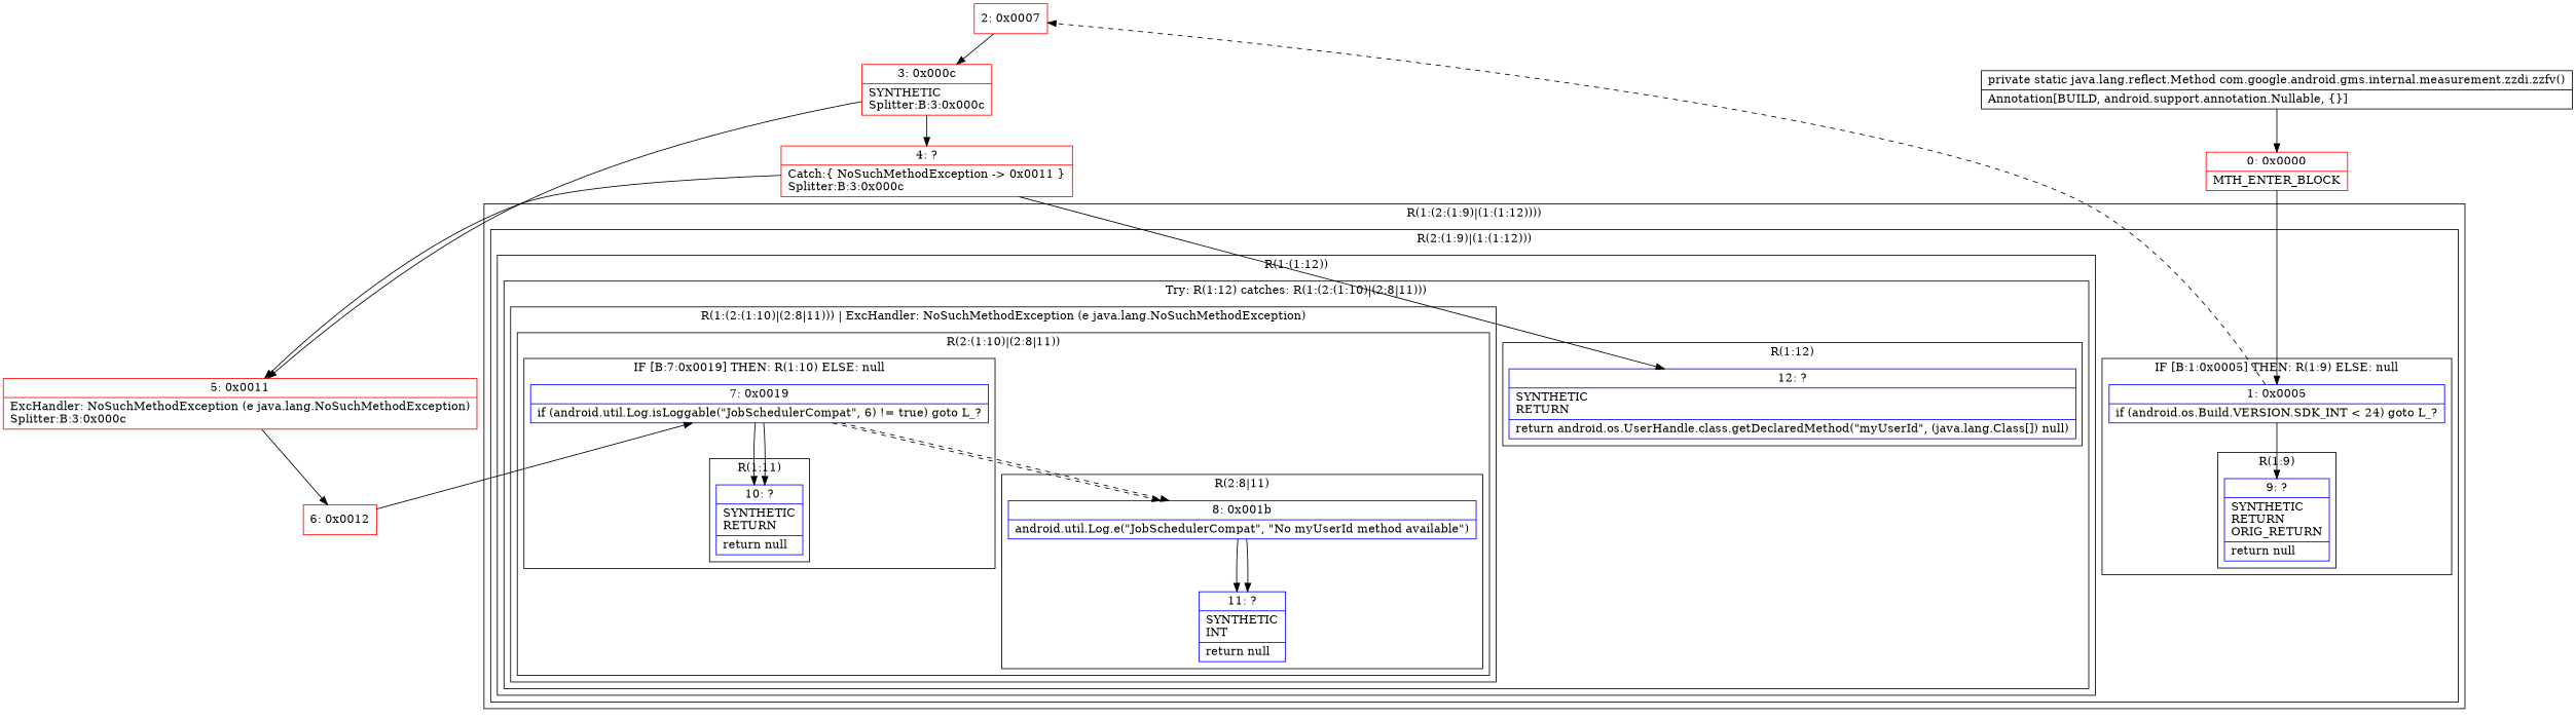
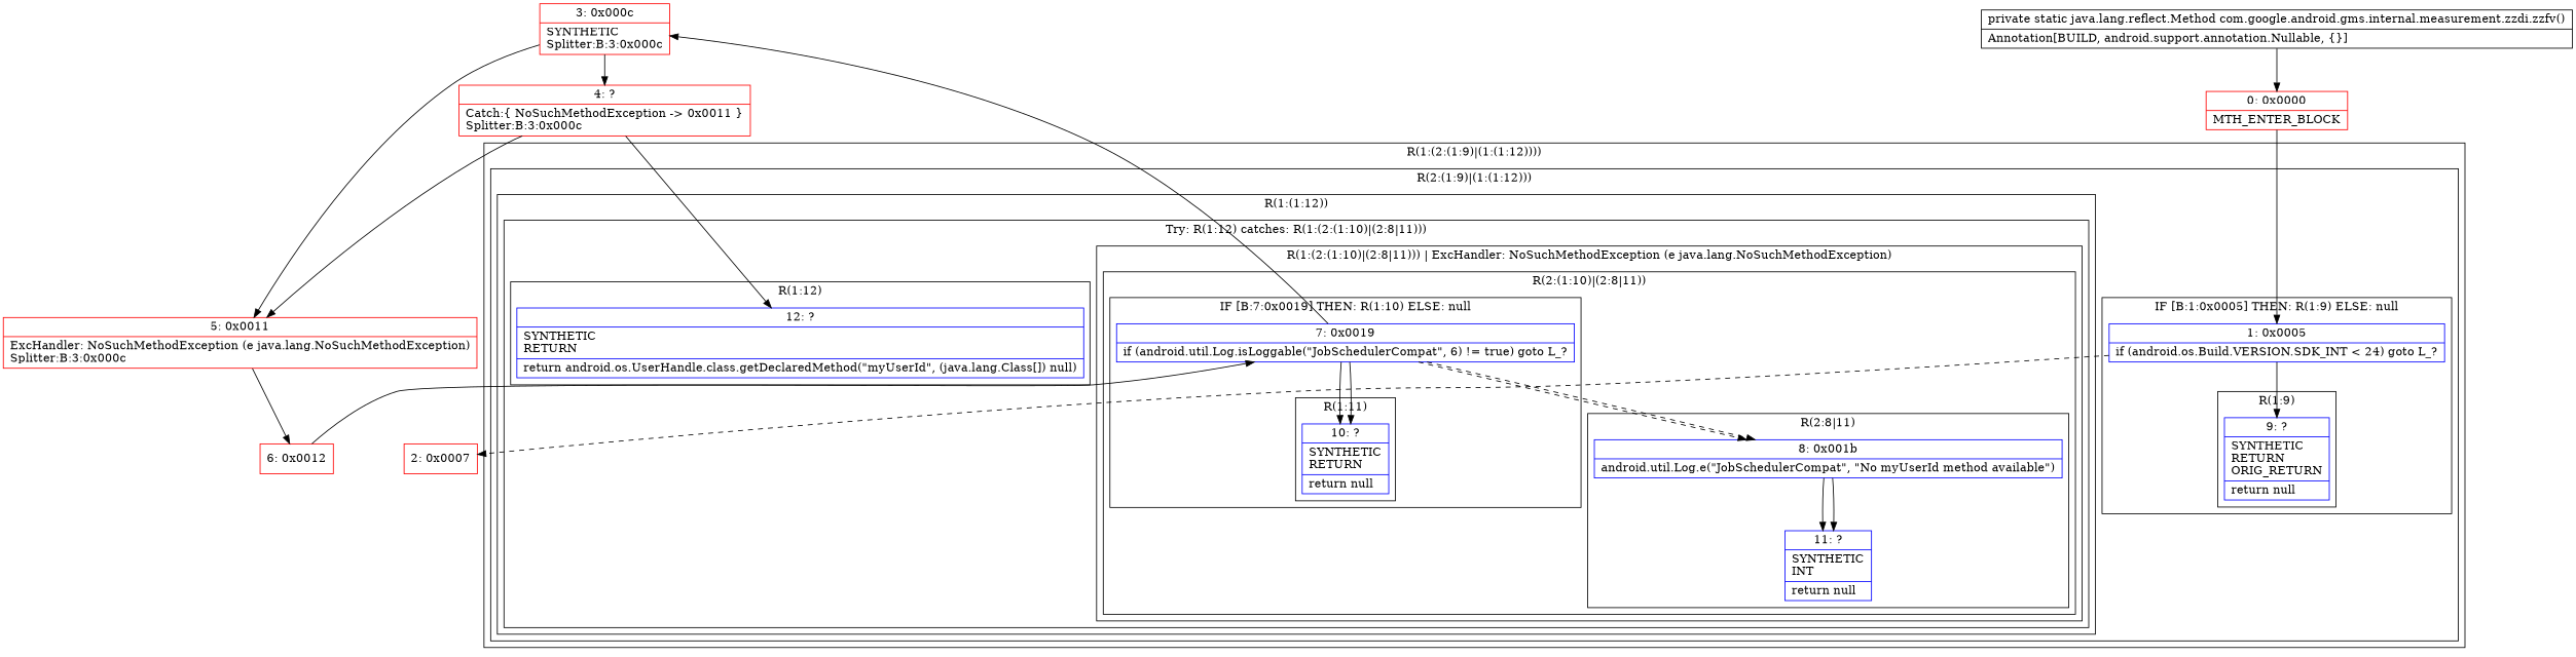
  digraph {
    node [color=blue shape=record]
    n1 [label="{9\:\ ?|SYNTHETIC\lRETURN\lORIG_RETURN\l|return null\l}"]
    n2 [label="{1\:\ 0x0005|if (android.os.Build.VERSION.SDK_INT \< 24) goto L_?\l}"]
    n3 [label="{12\:\ ?|SYNTHETIC\lRETURN\l|return android.os.UserHandle.class.getDeclaredMethod(\"myUserId\", (java.lang.Class[]) null)\l}"]
    n4 [label="{10\:\ ?|SYNTHETIC\lRETURN\l|return null\l}"]
    n5 [label="{7\:\ 0x0019|if (android.util.Log.isLoggable(\"JobSchedulerCompat\", 6) != true) goto L_?\l}"]
    n6 [label="{8\:\ 0x001b|android.util.Log.e(\"JobSchedulerCompat\", \"No myUserId method available\")\l}"]
    n7 [label="{11\:\ ?|SYNTHETIC\lINT\l|return null\l}"]
    n8 [color=red label="{2\:\ 0x0007}"]
    n9 [color=red label="{3\:\ 0x000c|SYNTHETIC\lSplitter:B:3:0x000c\l}"]
    n10 [color=red label="{0\:\ 0x0000|MTH_ENTER_BLOCK\l}"]
    n11 [color=red label="{4\:\ ?|Catch:\{ NoSuchMethodException \-\> 0x0011 \}\lSplitter:B:3:0x000c\l}"]
    n12 [color=red label="{5\:\ 0x0011|ExcHandler: NoSuchMethodException (e java.lang.NoSuchMethodException)\lSplitter:B:3:0x000c\l}"]
    n13 [color=red label="{6\:\ 0x0012}"]
    n14 [label="{private static java.lang.reflect.Method com.google.android.gms.internal.measurement.zzdi.zzfv()  | Annotation[BUILD, android.support.annotation.Nullable, \{\}]\l}" color=""]
    subgraph cluster_1 {
      label="R(1:(2:(1:9)|(1:(1:12))))"
      subgraph cluster_2 {
        label="R(2:(1:9)|(1:(1:12)))"
        subgraph cluster_3 {
          label="IF [B:1:0x0005] THEN: R(1:9) ELSE: null"
          n2
          subgraph cluster_4 {
            label="R(1:9)"
            n1
          }
        }
        subgraph cluster_5 {
          label="R(1:(1:12))"
          subgraph cluster_6 {
            label="Try: R(1:12) catches: R(1:(2:(1:10)|(2:8|11)))"
            subgraph cluster_7 {
              label="R(1:12)"
              n3
            }
            subgraph cluster_8 {
              label="R(1:(2:(1:10)|(2:8|11))) | ExcHandler: NoSuchMethodException (e java.lang.NoSuchMethodException)\l"
              subgraph cluster_9 {
                label="R(2:(1:10)|(2:8|11))"
                subgraph cluster_10 {
                  label="IF [B:7:0x0019] THEN: R(1:10) ELSE: null"
                  n5
                  subgraph cluster_11 {
                    label="R(1:11)"
                    n4
                  }
                }
                subgraph cluster_12 {
                  label="R(2:8|11)"
                  n6
                  n7
                }
              }
            }
          }
        }
      }
    }
    subgraph cluster_13 {
      label="R(1:(2:(1:10)|(2:8|11))) | ExcHandler: NoSuchMethodException (e java.lang.NoSuchMethodException)\l"
      subgraph cluster_14 {
        label="R(2:(1:10)|(2:8|11))"
        subgraph cluster_15 {
          label="IF [B:7:0x0019] THEN: R(1:10) ELSE: null"
          subgraph cluster_16 {
            label="R(1:10)"
          }
        }
        subgraph cluster_17 {
          label="R(2:8|11)"
        }
      }
    }
    n2 -> n1
    n2 -> n8 [style=dashed]
    n5 -> n4
    n5 -> n4
    n5 -> n6 [style=dashed]
    n5 -> n6 [style=dashed]
    n6 -> n7
    n6 -> n7
-   n8 -> n9
+   n5 -> n9
    n9 -> n11
    n9 -> n12
    n10 -> n2
    n11 -> n3
    n11 -> n12
    n12 -> n13
    n13 -> n5
    n14 -> n10
  }
